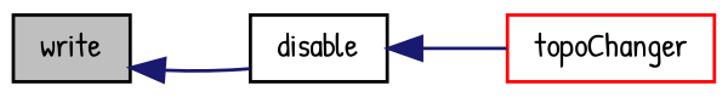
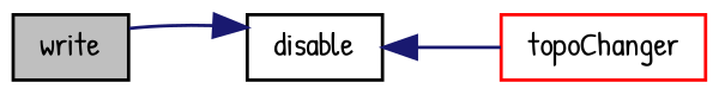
  digraph {
    fontname="Patrick Hand"
    rankdir=LR
    node [color=black fontname="Patrick Hand" fontsize=10 shape=record]
    edge [color=midnightblue dir=back fontname="Patrick Hand" fontsize=10 labelfontname=FreeSans labelfontsize=10 style=solid]
    n1 [fillcolor=grey75 fontcolor=black height=0.2 label=write style=filled width=0.4]
    n2 [height=0.2 label=disable width=0.4]
    n3 [color=red height=0.2 label=topoChanger width=0.4]
-   n1 -> n2
+   n2 -> n1
    n2 -> n3
  }
